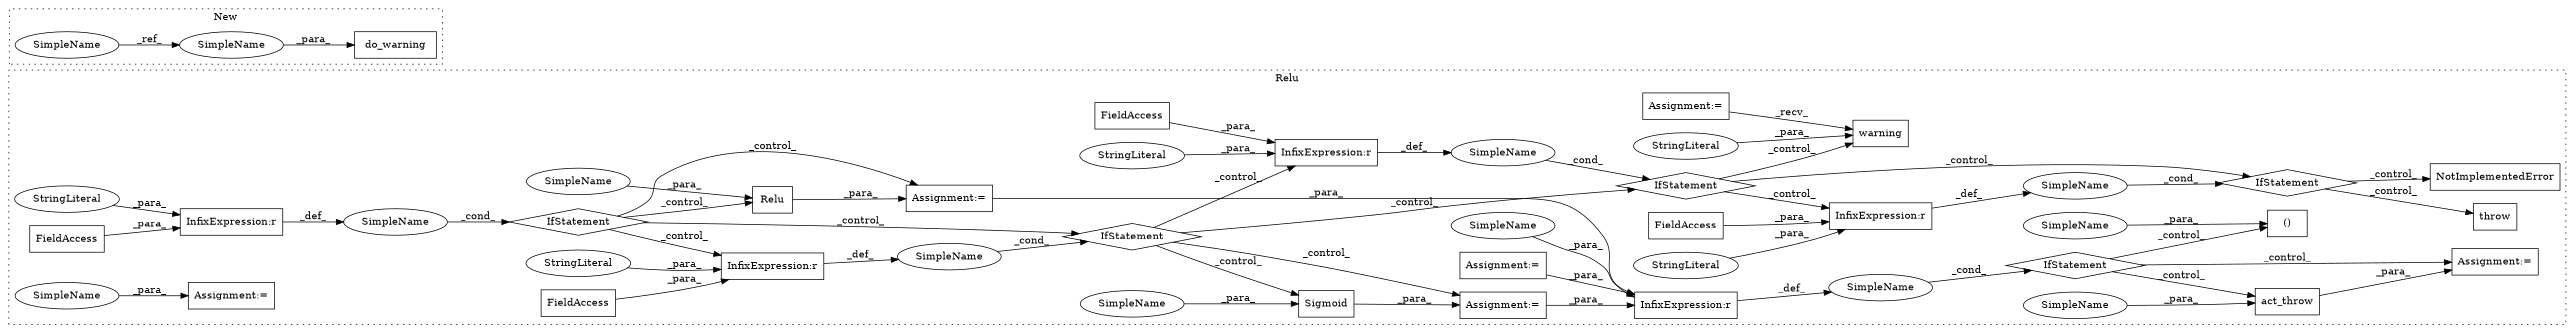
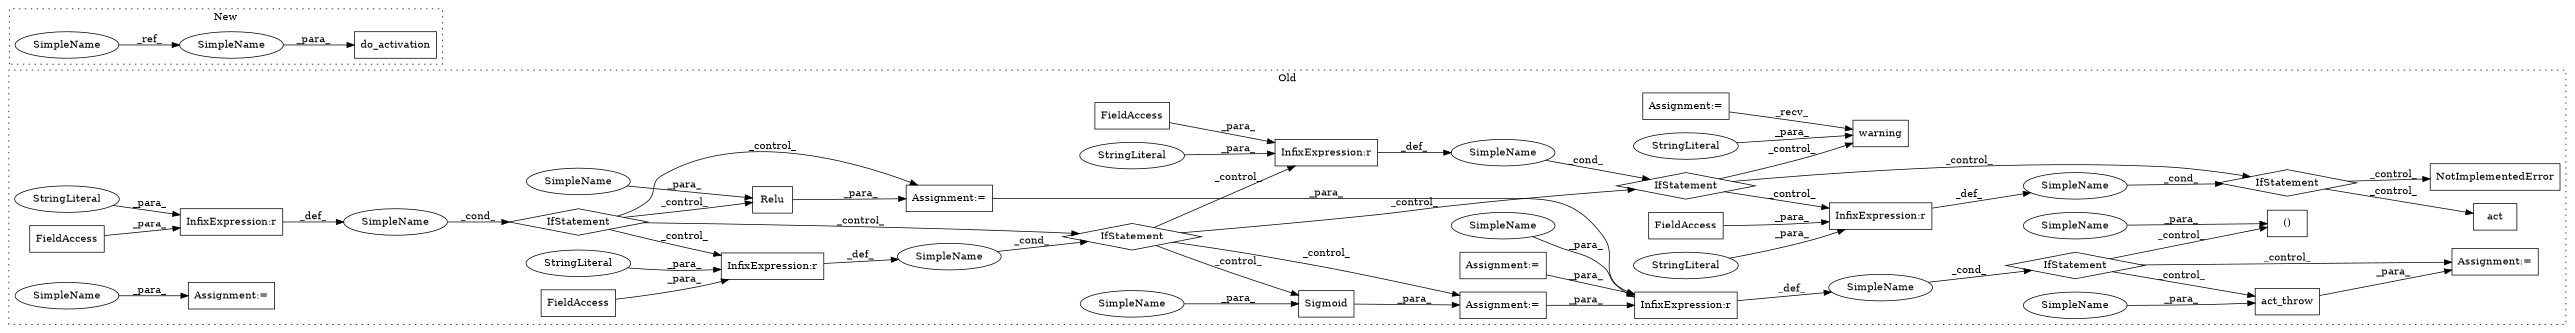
  digraph {
    rankdir=LR
    node [a=42 l=4 shape=box]
    n1 [a=25 l="4,2" label=IfStatement s="12833,12864" shape=diamond]
    n2 [label=SimpleName shape=ellipse l=""]
-   n3 [a=53 l=6 label=throw s=12896]
+   n3 [a=53 l=6 label=act s=12896]
    n4 [label=SimpleName shape=ellipse l=""]
    n5 [label=SimpleName shape=ellipse l=""]
    n6 [a=27 label="InfixExpression:r" s=12648]
    n7 [label=SimpleName shape=ellipse l=""]
    n8 [a=27 label="InfixExpression:r" s=12852]
    n9 [a=27 label="InfixExpression:r" s=12729]
    n10 [a=27 label="InfixExpression:r" s=12573]
    n11 [a=22 l=15 label=FieldAccess s=12837]
    n12 [a=22 l=15 label=FieldAccess s=12714]
    n13 [a=22 l=15 label=FieldAccess s=12558]
    n14 [a=22 l=15 label=FieldAccess s=12633]
    n15 [a=25 l="4,2" label=IfStatement s="12554,12583" shape=diamond]
    n16 [a=32 l="8,1" label=warning s="12760,12814"]
    n17 [a=25 l="4,2" label=IfStatement s="12629,12661" shape=diamond]
    n18 [a=32 l="5,1" label=Relu s="12601,12610"]
    n19 [a=106 l=25 label="()" s=12971]
    n20 [a=32 l="8,1" label=act_throw s="12998,13007"]
    n21 [a=27 label="InfixExpression:r" s=12946]
    n22 [a=25 l="4,2" label=IfStatement s="12710,12742" shape=diamond]
    n23 [a=25 l="4,2" label=IfStatement s="12935,12954" shape=diamond]
    n24 [label=SimpleName shape=ellipse l=""]
    n25 [a=32 l=21 label=NotImplementedError s=12902]
    n26 [a=7 l=2 label="Assignment:=" s=12996]
    n27 [a=45 l=6 label=StringLiteral s=12577 shape=ellipse]
    n28 [a=7 l=1 label="Assignment:=" s=12678]
    n29 [a=7 l=7 label="Assignment:=" s=12025]
    n30 [a=45 l=9 label=StringLiteral s=12733 shape=ellipse]
    n31 [a=7 l=1 label="Assignment:=" s=12492]
    n32 [a=45 l=8 label=StringLiteral s=12856 shape=ellipse]
    n33 [a=7 l=7 label="Assignment:=" s=11795]
    n34 [a=7 l=1 label="Assignment:=" s=12600]
    n35 [a=45 l=46 label=StringLiteral s=12768 shape=ellipse]
    n36 [a=45 l=9 label=StringLiteral s=12652 shape=ellipse]
    n37 [a=32 l="8,1" label=Sigmoid s="12679,12691"]
    n38 [label=SimpleName s=12493 shape=ellipse]
    n39 [label=SimpleName s=12606 shape=ellipse]
    n40 [label=SimpleName s=12687 shape=ellipse]
    n41 [label=SimpleName s=12950 shape=ellipse]
    n42 [l=1 label=SimpleName s=13006 shape=ellipse]
    n43 [l=1 label=SimpleName s=12995 shape=ellipse]
-   n44 [a=32 l="14,1" label=do_warning s="13002,13056"]
+   n44 [a=32 l="14,1" label=do_activation s="13002,13056"]
    n45 [l=1 label=SimpleName s=12485 shape=ellipse]
    n46 [l=1 label=SimpleName s=13055 shape=ellipse]
    subgraph cluster_1 {
-     label=Relu
+     label=Old
      style=dotted
      n1
      n2
      n3
      n4
      n5
      n6
      n7
      n8
      n9
      n10
      n11
      n12
      n13
      n14
      n15
      n16
      n17
      n18
      n19
      n20
      n21
      n22
      n23
      n24
      n25
      n26
      n27
      n28
      n29
      n30
      n31
      n32
      n33
      n34
      n35
      n36
      n37
      n38
      n39
      n40
      n41
      n42
      n43
    }
    subgraph cluster_2 {
      label=New
      style=dotted
      n44
      n45
      n46
    }
    n1 -> n3 [label=_control_]
    n1 -> n25 [label=_control_]
    n2 -> n17 [label=_cond_]
    n4 -> n1 [label=_cond_]
    n5 -> n22 [label=_cond_]
    n6 -> n2 [label=_def_]
    n7 -> n15 [label=_cond_]
    n8 -> n4 [label=_def_]
    n9 -> n5 [label=_def_]
    n10 -> n7 [label=_def_]
    n11 -> n8 [label=_para_]
    n12 -> n9 [label=_para_]
    n13 -> n10 [label=_para_]
    n14 -> n6 [label=_para_]
    n15 -> n6 [label=_control_]
    n15 -> n17 [label=_control_]
    n15 -> n18 [label=_control_]
    n15 -> n34 [label=_control_]
    n17 -> n9 [label=_control_]
    n17 -> n22 [label=_control_]
    n17 -> n28 [label=_control_]
    n17 -> n37 [label=_control_]
    n18 -> n34 [label=_para_]
    n20 -> n26 [label=_para_]
    n21 -> n24 [label=_def_]
    n22 -> n1 [label=_control_]
    n22 -> n8 [label=_control_]
    n22 -> n16 [label=_control_]
    n23 -> n19 [label=_control_]
    n23 -> n20 [label=_control_]
    n23 -> n26 [label=_control_]
    n24 -> n23 [label=_cond_]
    n27 -> n10 [label=_para_]
    n28 -> n21 [label=_para_]
    n29 -> n21 [label=_para_]
    n30 -> n9 [label=_para_]
    n32 -> n8 [label=_para_]
    n33 -> n16 [label=_recv_]
    n34 -> n21 [label=_para_]
    n35 -> n16 [label=_para_]
    n36 -> n6 [label=_para_]
    n37 -> n28 [label=_para_]
    n38 -> n31 [label=_para_]
    n39 -> n18 [label=_para_]
    n40 -> n37 [label=_para_]
    n41 -> n21 [label=_para_]
    n42 -> n20 [label=_para_]
    n43 -> n19 [label=_para_]
    n45 -> n46 [label=_ref_]
    n46 -> n44 [label=_para_]
  }
